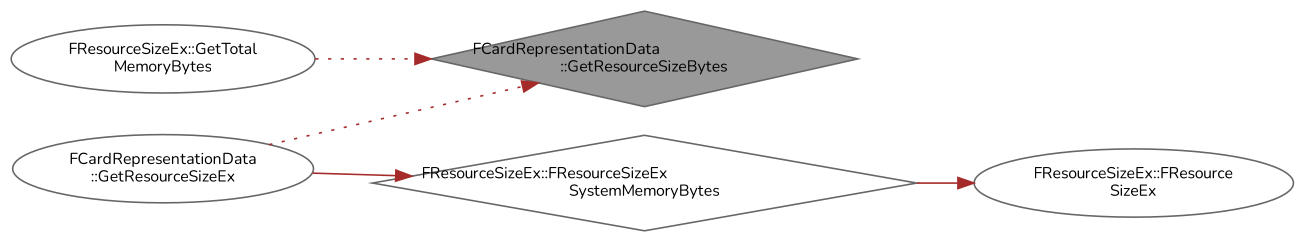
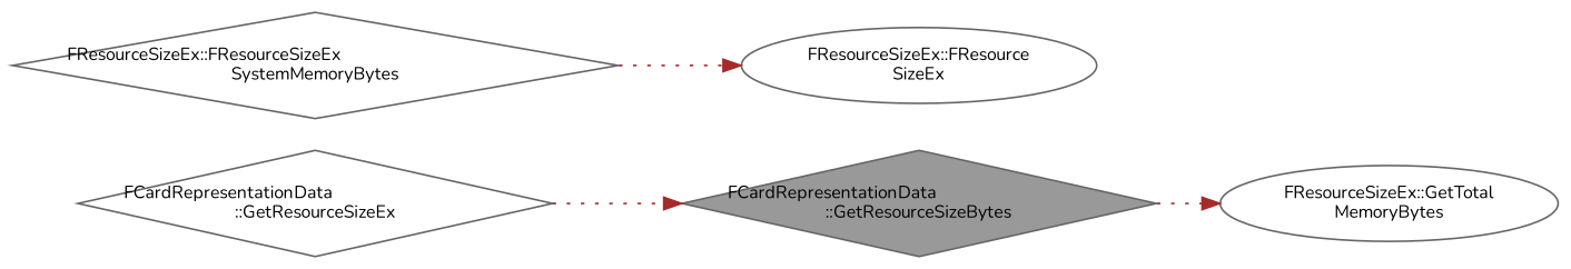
  digraph {
    fontname=Nunito
    rankdir=LR
    node [color=grey40 fillcolor=white fontname=Nunito fontsize=10 shape=diamond style=filled]
    edge [color=brown fontname=Nunito fontsize=10 labelfontname=Helvetica labelfontsize=10 style=dotted]
    n1 [color=gray40 fillcolor=grey60 fontcolor=black height=0.2 label="FCardRepresentationData\l::GetResourceSizeBytes" width=0.4]
    n2 [height=0.2 label="FResourceSizeEx::GetTotal\lMemoryBytes" shape=ellipse width=0.4]
-   n3 [height=0.2 label="FCardRepresentationData\l::GetResourceSizeEx" shape=ellipse width=0.4]
+   n3 [height=0.2 label="FCardRepresentationData\l::GetResourceSizeEx" width=0.4]
    n4 [height=0.2 label="FResourceSizeEx::FResourceSizeEx\lSystemMemoryBytes" width=0.4]
    n5 [height=0.2 label="FResourceSizeEx::FResource\lSizeEx" shape=ellipse width=0.4]
-   n2 -> n1
+   n1 -> n2
    n3 -> n1
-   n3 -> n4 [style=solid]
-   n4 -> n5 [style=solid]
+   n4 -> n5
  }
